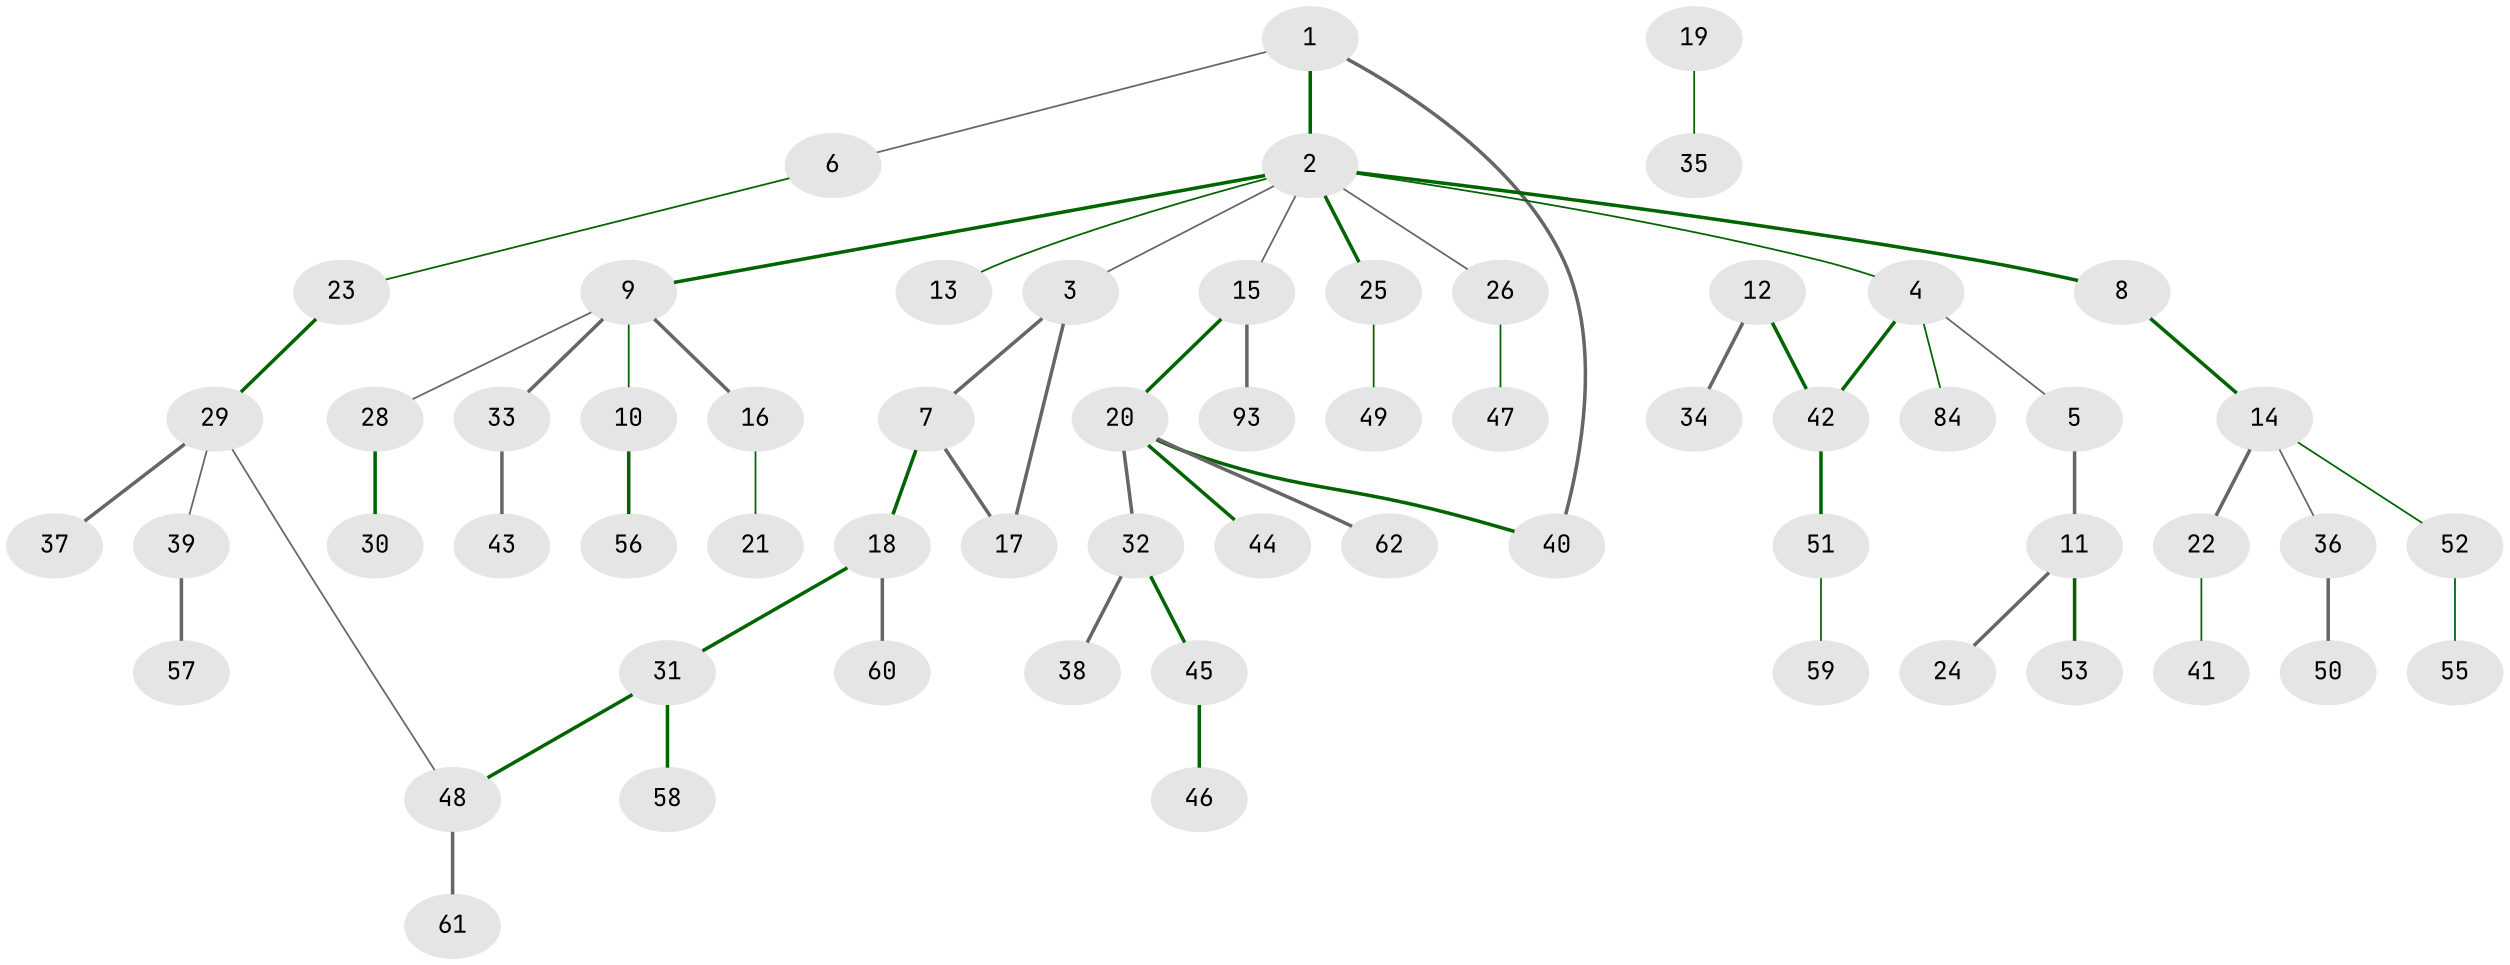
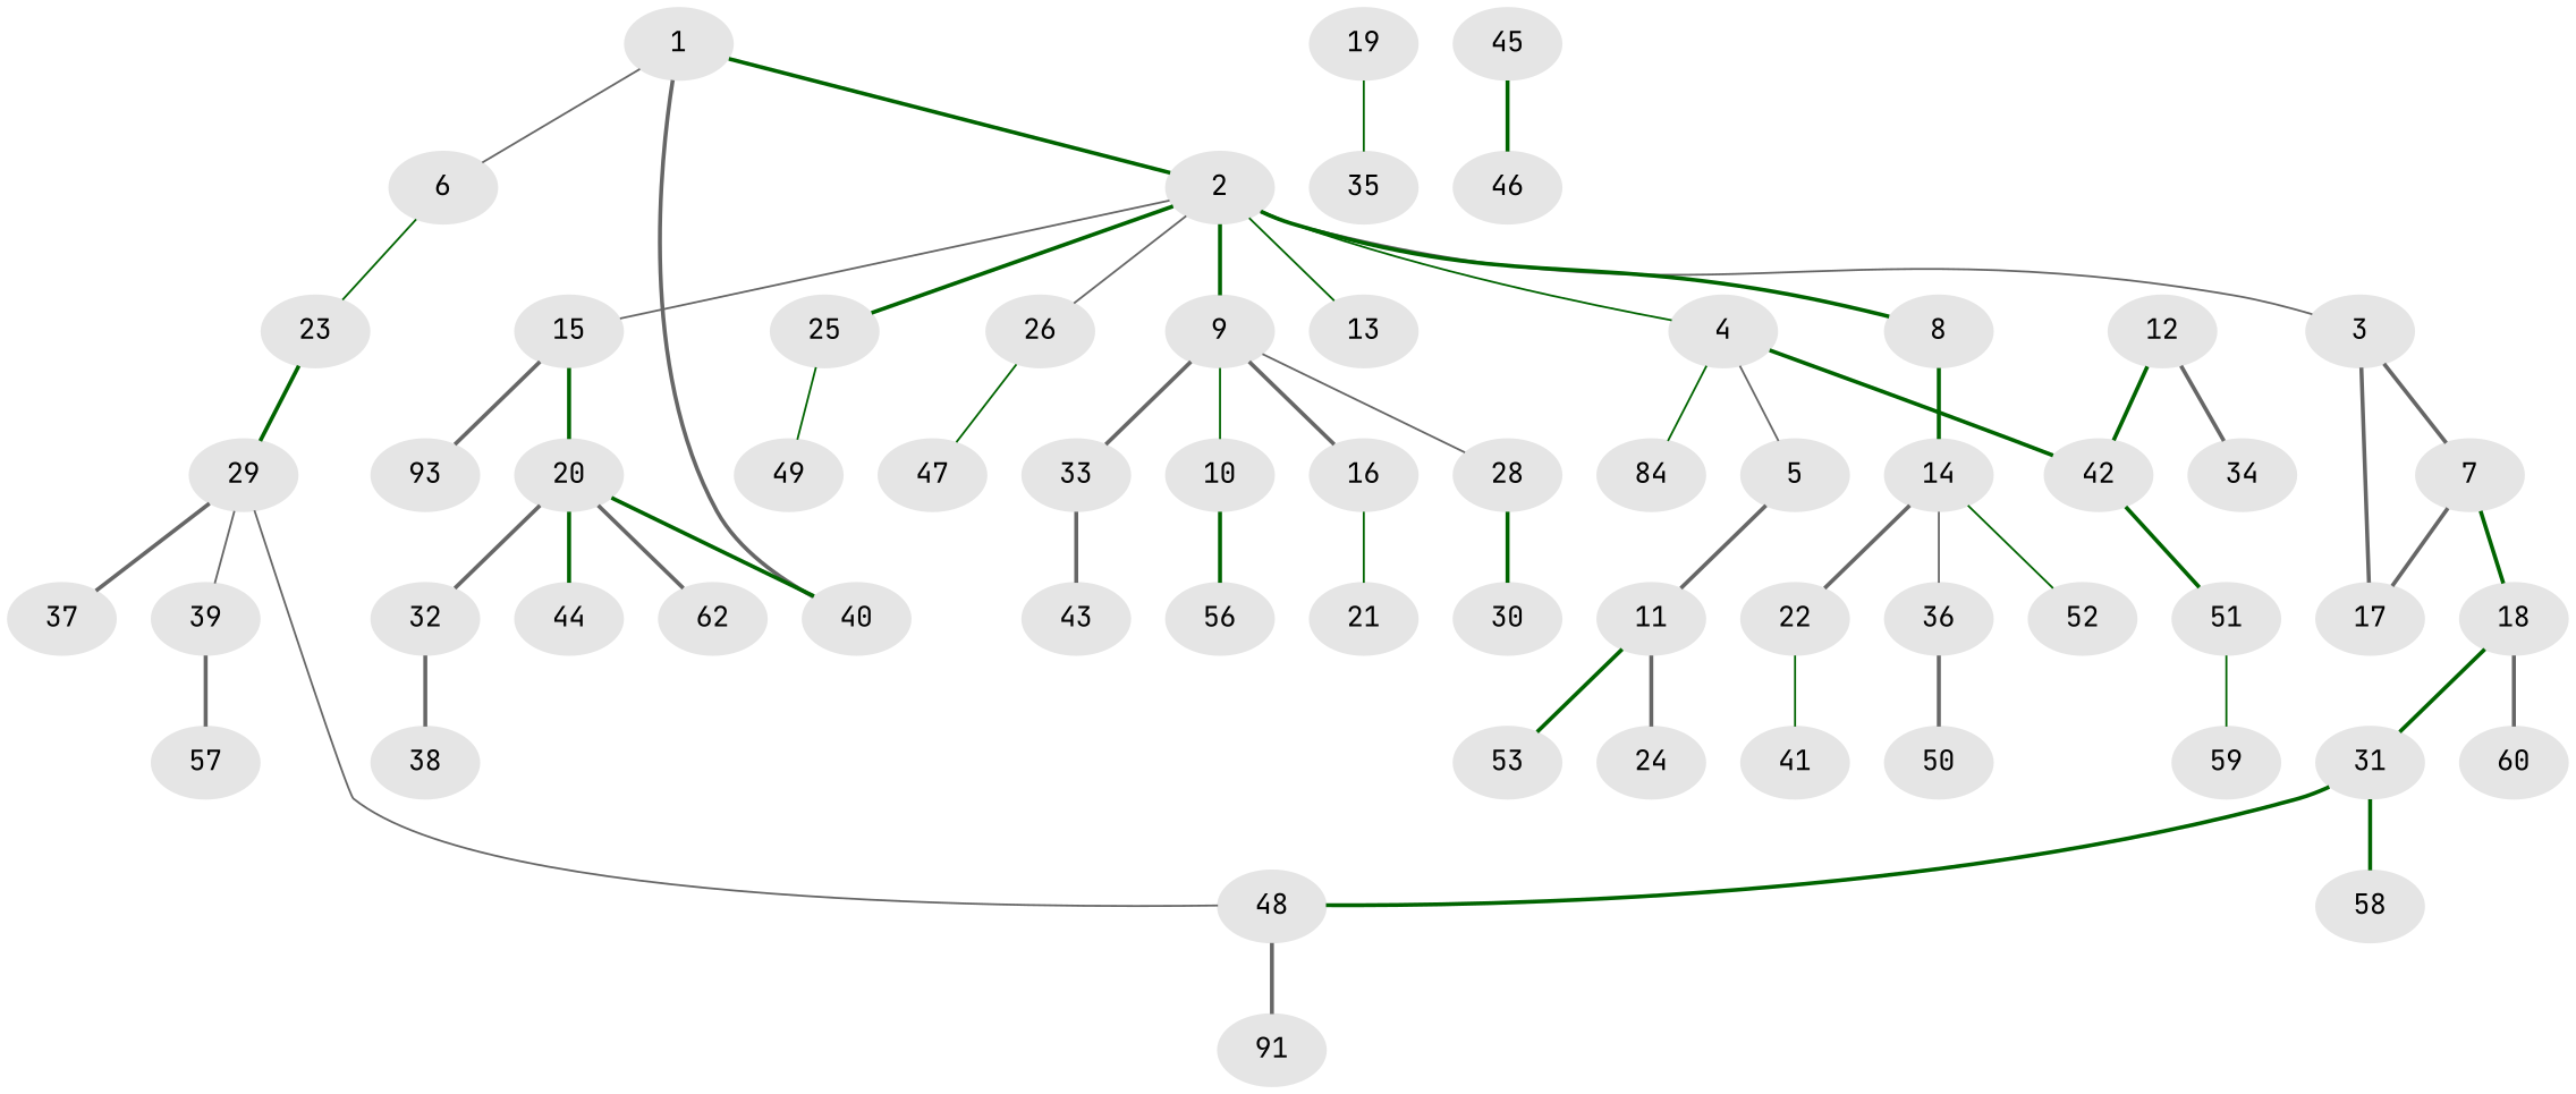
  graph {
    fontname="JetBrains Mono"
    node [color=gray90 fontname="JetBrains Mono" style=filled]
    edge [color=darkgreen fontname="JetBrains Mono" style=bold]
    1
    2
    6
    40
    3
    4
    8
    9
    13
    15
    25
    26
    23
    7
    17
    5
    n17 [label=84]
    42
    14
    10
    16
    28
    33
    20
    n25 [label=93]
    49
    47
    18
    11
    12
    34
    24
    53
    29
    31
    60
    19
    35
    22
    36
    52
    56
    21
    30
    43
    51
    41
    50
-   55
    32
    44
    62
    48
    58
    38
    45
    37
    39
    57
-   61
+   61 [label=91]
    46
    59
    1 -- 2
    1 -- 6 [color=gray40 style=solid]
    1 -- 40 [color=gray40]
    2 -- 3 [color=gray40 style=solid]
    2 -- 4 [style=solid]
    2 -- 8
    2 -- 9
    2 -- 13 [style=solid]
    2 -- 15 [color=gray40 style=solid]
    2 -- 25
    2 -- 26 [color=gray40 style=solid]
    6 -- 23 [style=solid]
    3 -- 7 [color=gray40]
    3 -- 17 [color=gray40]
    4 -- 5 [color=gray40 style=solid]
    4 -- n17 [style=solid]
    4 -- 42
    8 -- 14
    9 -- 10 [style=solid]
    9 -- 16 [color=gray40]
    9 -- 28 [color=gray40 style=solid]
    9 -- 33 [color=gray40]
    15 -- 20
    15 -- n25 [color=gray40]
    25 -- 49 [style=solid]
    26 -- 47 [style=solid]
    23 -- 29
    7 -- 17 [color=gray40]
    7 -- 18
    5 -- 11 [color=gray40]
    42 -- 51
    14 -- 22 [color=gray40]
    14 -- 36 [color=gray40 style=solid]
    14 -- 52 [style=solid]
    10 -- 56
    16 -- 21 [style=solid]
    28 -- 30
    33 -- 43 [color=gray40]
    20 -- 40
    20 -- 32 [color=gray40]
    20 -- 44
    20 -- 62 [color=gray40]
    18 -- 31
    18 -- 60 [color=gray40]
    11 -- 24 [color=gray40]
    11 -- 53
    12 -- 42
    12 -- 34 [color=gray40]
    29 -- 48 [color=gray40 style=solid]
    29 -- 37 [color=gray40]
    29 -- 39 [color=gray40 style=solid]
    31 -- 48
    31 -- 58
    19 -- 35 [style=solid]
    22 -- 41 [style=solid]
    36 -- 50 [color=gray40]
-   52 -- 55 [style=solid]
    51 -- 59 [style=solid]
    32 -- 38 [color=gray40]
-   32 -- 45
    48 -- 61 [color=gray40]
    45 -- 46
    39 -- 57 [color=gray40]
  }
